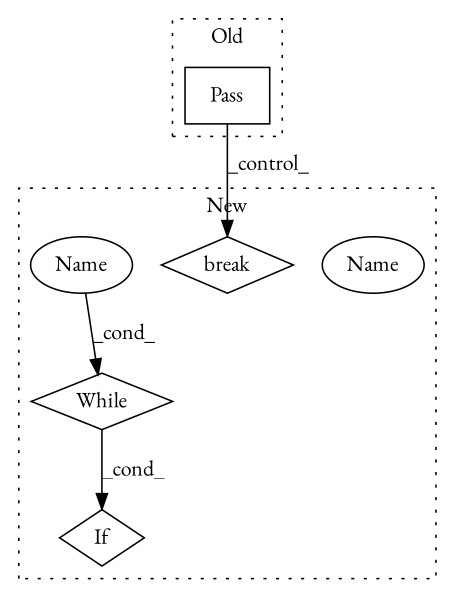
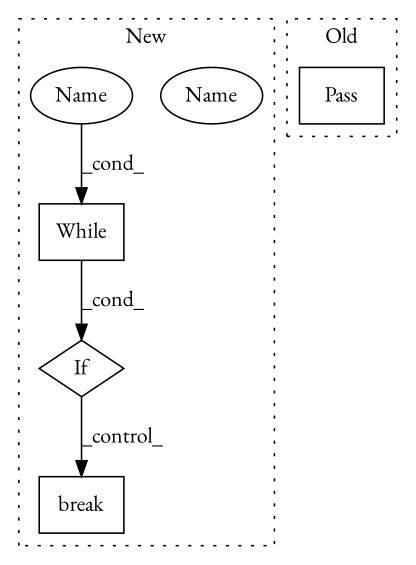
  digraph {
    fontname="EB Garamond"
    node [a=87 fontname="EB Garamond" l=4 s=25469 shape=diamond]
    edge [fontname="EB Garamond"]
-   n1 [a=52 l="6,14" label=While s="25463,25473"]
+   n1 [a=52 l="6,14" label=While s="25463,25473" shape=box]
    n2 [a=96 l=3 label=If s=25531]
    n3 [label=Name shape=ellipse]
-   n4 [a=94 l=5 label=break s=25637]
+   n4 [a=94 l=5 label=break s=25637 shape=box]
    n5 [label=Name shape=ellipse]
    n6 [a=62 label=Pass s=25845 shape=box]
    subgraph cluster_1 {
      label=New
      style=dotted
      n1
      n2
      n3
      n4
      n5
    }
    subgraph cluster_2 {
      label=Old
      style=dotted
      n6
    }
    n1 -> n2 [label=_cond_]
-   n6 -> n4 [label=_control_]
+   n2 -> n4 [label=_control_]
    n5 -> n1 [label=_cond_]
  }
